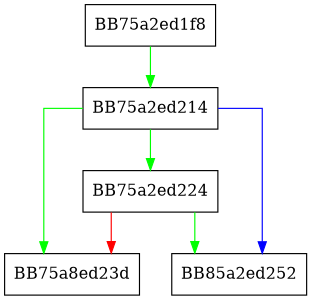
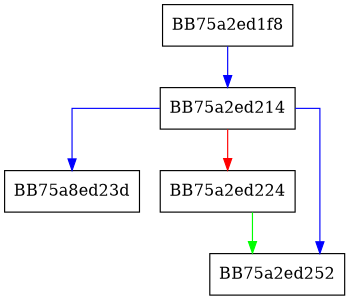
  digraph {
    splines=ortho
    node [shape=box]
    edge [color=blue]
    BB75a2ed1f8
    BB75a2ed214
    n3 [label=BB75a8ed23d]
    BB75a2ed224
-   BB75a2ed252 [label=BB85a2ed252]
-   BB75a2ed1f8 -> BB75a2ed214 [color=green]
-   BB75a2ed214 -> n3 [color=green]
-   BB75a2ed214 -> BB75a2ed224 [color=green]
+   BB75a2ed252
+   BB75a2ed1f8 -> BB75a2ed214
+   BB75a2ed214 -> n3
+   BB75a2ed214 -> BB75a2ed224 [color=red]
    BB75a2ed214 -> BB75a2ed252
-   BB75a2ed224 -> n3 [color=red]
    BB75a2ed224 -> BB75a2ed252 [color=green]
  }
